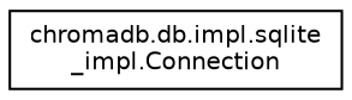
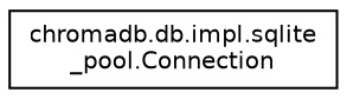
  digraph {
    rankdir=TB
-   n1 [color=black fillcolor=white fontname=Helvetica fontsize=10 height=0.2 label="chromadb.db.impl.sqlite\l_impl.Connection" shape=record style=filled width=0.4]
+   n1 [color=black fillcolor=white fontname=Helvetica fontsize=10 height=0.2 label="chromadb.db.impl.sqlite\l_pool.Connection" shape=record style=filled width=0.4]
  }
